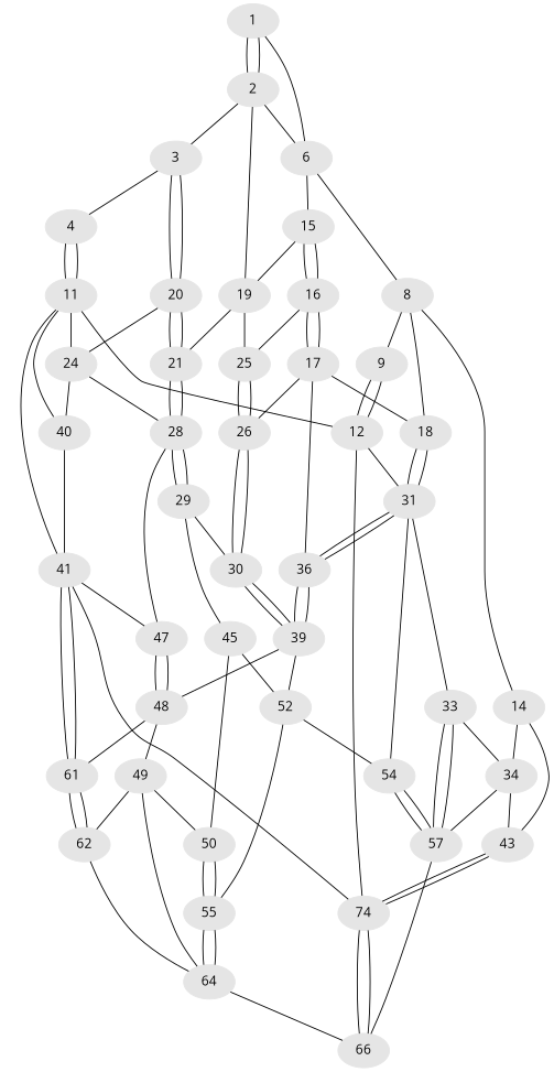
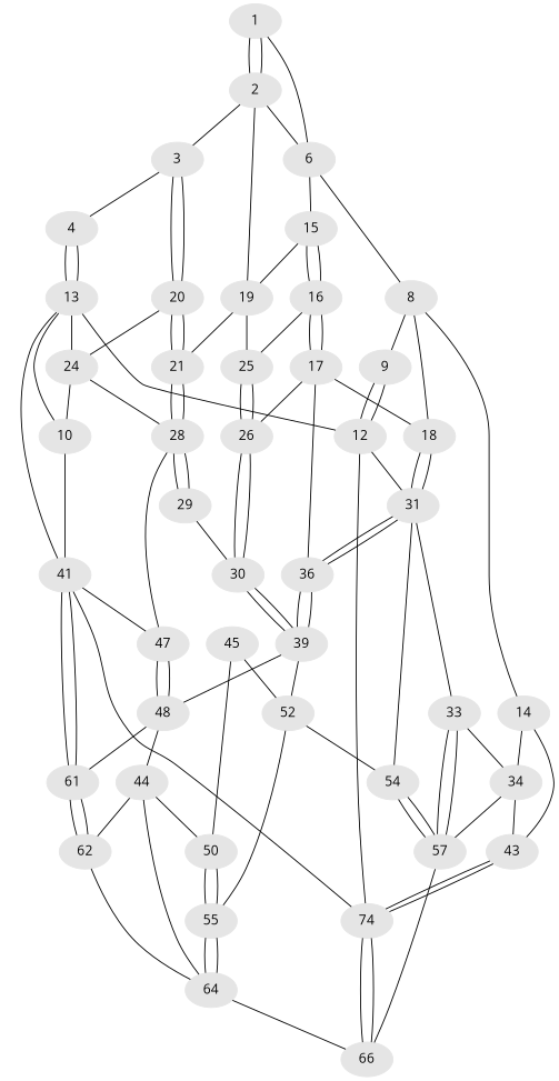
  graph {
    fontname="Open Sans"
    node [color=gray90 fontname="Open Sans" style=filled]
    edge [fontname="Open Sans"]
    2 [super="+10"]
    1
    6 [super="+7"]
    3
    19 [super="+22"]
    8 [super="+13"]
    15
    4
    20
    25
    21
-   11 [super="+23"]
+   11 [super="+23" label=13]
    24 [super="+37"]
    12
-   40
+   40 [label=10]
    41 [super="+42"]
    9
    14 [super="+35"]
    18
    16
    34 [super="+60"]
    43
    31 [super="+32"]
    n24 [label=74]
    28 [super="+38"]
    47 [super="+56"]
    61
    66
    57 [super="+59"]
    17 [super="+27"]
    26
    36
    30
    39 [super="+46"]
    33
    54
    29
    45 [super="+51"]
    48 [super="+58"]
    52 [super="+53"]
    50
    55
    62
-   49 [super="+63"]
+   49 [super="+63" label=44]
    64 [super="+65"]
    2 -- 6
    2 -- 3
    2 -- 19
    1 -- 2
    1 -- 2
    1 -- 6
    6 -- 8
    6 -- 15
    3 -- 4
    3 -- 20
    3 -- 20
    19 -- 25
    19 -- 21
    8 -- 9
    8 -- 14
    8 -- 18
    15 -- 19
    15 -- 16
    15 -- 16
    4 -- 11
    4 -- 11
    20 -- 21
    20 -- 21
    20 -- 24
    25 -- 26
    25 -- 26
    21 -- 28
    21 -- 28
    11 -- 24
    11 -- 12
    11 -- 40
    11 -- 41
    24 -- 40
    24 -- 28
    12 -- 31
    12 -- n24
    40 -- 41
    41 -- n24
    41 -- 47
    41 -- 61
    41 -- 61
    9 -- 12
    9 -- 12
    14 -- 34
    14 -- 43
    18 -- 31
    18 -- 31
    16 -- 25
    16 -- 17
    16 -- 17
    34 -- 43
    34 -- 57
    43 -- n24
    43 -- n24
    31 -- 36
    31 -- 36
    31 -- 33
    31 -- 54
    n24 -- 66
    n24 -- 66
    28 -- 47
    28 -- 29
    28 -- 29
    47 -- 48 [weight=2]
    47 -- 48
    61 -- 62
    61 -- 62
    57 -- 66
    17 -- 18
    17 -- 26
    17 -- 36
    26 -- 30
    26 -- 30
    36 -- 39
    36 -- 39
    30 -- 39
    30 -- 39
    39 -- 48
    39 -- 52
    33 -- 34
    33 -- 57
    33 -- 57
    54 -- 57
    54 -- 57
    29 -- 30
-   29 -- 45
    45 -- 52
    45 -- 50
    48 -- 61
    48 -- 49
    52 -- 54
    52 -- 55
    50 -- 55
    50 -- 55
    55 -- 64
    55 -- 64
    62 -- 64
    49 -- 50
    49 -- 62
    49 -- 64
    64 -- 66
  }
